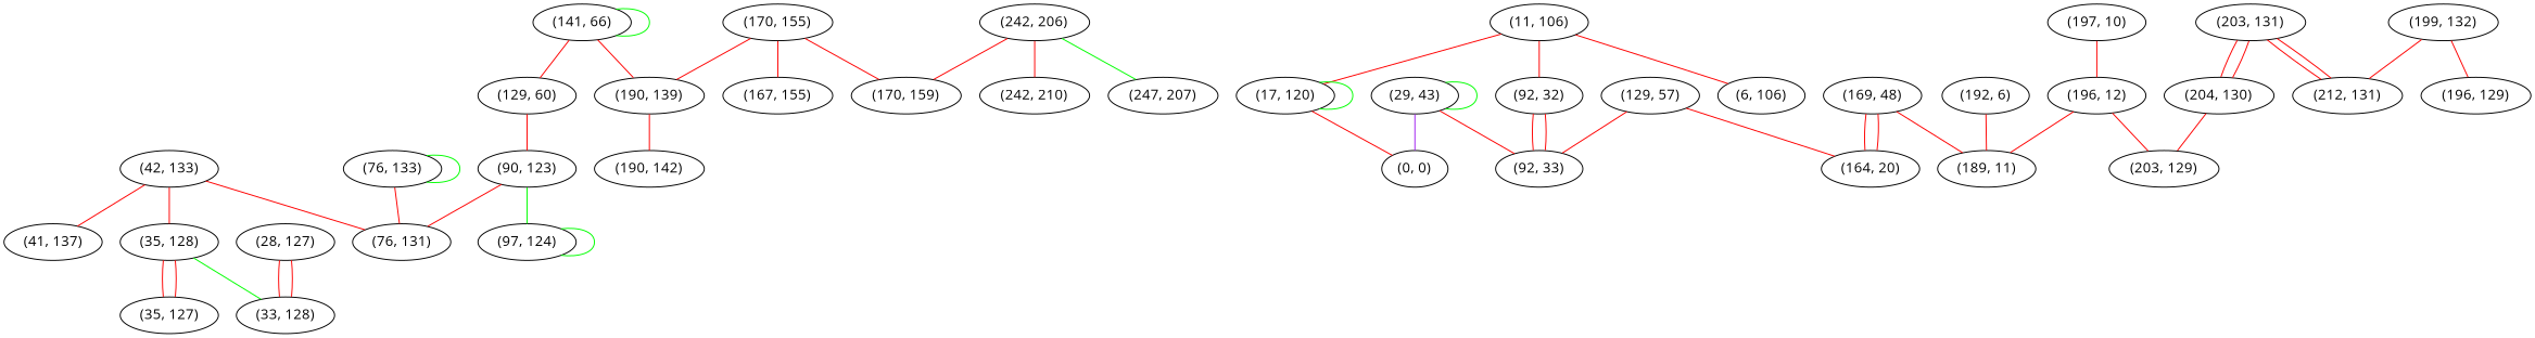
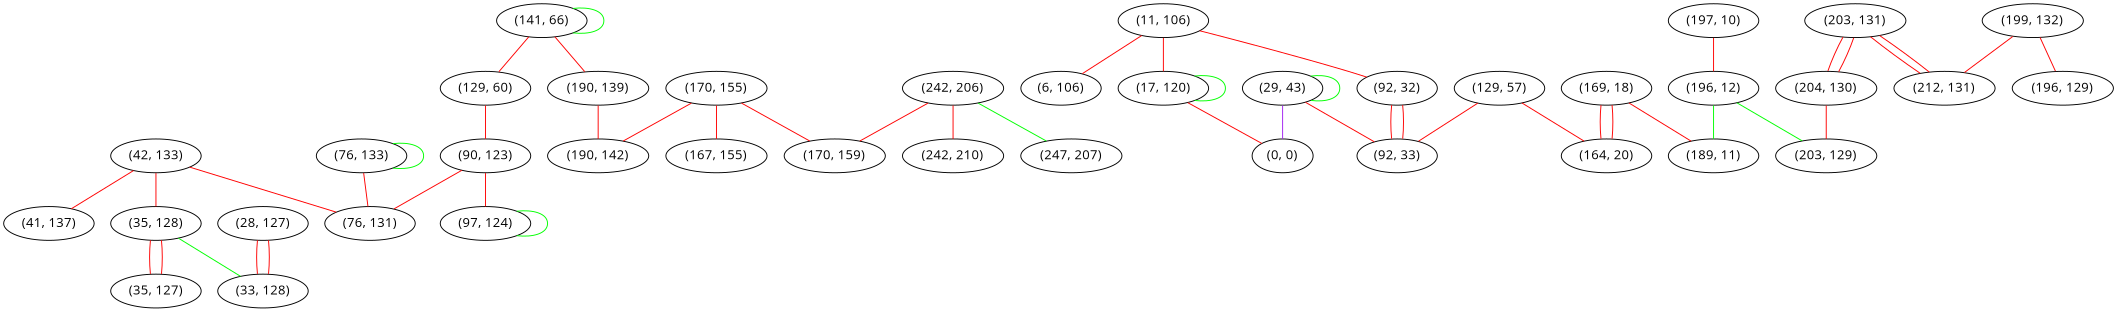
  graph {
    fontname="Open Sans"
    node [fontname="Open Sans"]
    edge [color=red fontname="Open Sans" weight=1]
    "(42, 133)"
    "(41, 137)"
    "(35, 128)"
    "(76, 131)"
    "(35, 127)"
    "(33, 128)"
    "(141, 66)"
    "(190, 139)"
    "(129, 60)"
    "(190, 142)"
    n11 [label="(90, 123)"]
    "(129, 57)"
    "(92, 33)"
    "(164, 20)"
    "(242, 206)"
    "(242, 210)"
    "(247, 207)"
    "(170, 159)"
    n19 [label="(212, 131)"]
    "(199, 132)"
    "(196, 129)"
    "(97, 124)"
    "(92, 32)"
    "(197, 10)"
    "(196, 12)"
    "(189, 11)"
    "(203, 129)"
-   "(192, 6)"
    "(203, 131)"
    "(204, 130)"
    "(11, 106)"
    "(6, 106)"
    "(17, 120)"
    "(29, 43)"
    "(0, 0)"
-   "(169, 18)" [label="(169, 48)"]
+   "(169, 18)"
    "(76, 133)"
    "(28, 127)"
    "(170, 155)"
    "(167, 155)"
    "(42, 133)" -- "(41, 137)"
    "(42, 133)" -- "(35, 128)"
    "(42, 133)" -- "(76, 131)"
    "(35, 128)" -- "(35, 127)"
    "(35, 128)" -- "(35, 127)"
    "(35, 128)" -- "(33, 128)" [color=green]
    "(141, 66)" -- "(141, 66)" [color=green weight=2]
    "(141, 66)" -- "(190, 139)"
    "(141, 66)" -- "(129, 60)"
    "(190, 139)" -- "(190, 142)"
    "(129, 60)" -- n11
    n11 -- "(76, 131)"
-   n11 -- "(97, 124)" [color=green]
+   n11 -- "(97, 124)"
    "(129, 57)" -- "(92, 33)"
    "(129, 57)" -- "(164, 20)"
    "(242, 206)" -- "(242, 210)"
    "(242, 206)" -- "(247, 207)" [color=green]
    "(242, 206)" -- "(170, 159)"
    "(199, 132)" -- n19
    "(199, 132)" -- "(196, 129)"
    "(97, 124)" -- "(97, 124)" [color=green weight=2]
    "(92, 32)" -- "(92, 33)"
    "(92, 32)" -- "(92, 33)"
    "(197, 10)" -- "(196, 12)"
-   "(196, 12)" -- "(189, 11)"
-   "(196, 12)" -- "(203, 129)"
-   "(192, 6)" -- "(189, 11)"
+   "(196, 12)" -- "(189, 11)" [color=green]
+   "(196, 12)" -- "(203, 129)" [color=green]
    "(203, 131)" -- n19
    "(203, 131)" -- n19
    "(203, 131)" -- "(204, 130)"
    "(203, 131)" -- "(204, 130)"
    "(204, 130)" -- "(203, 129)"
    "(11, 106)" -- "(92, 32)"
    "(11, 106)" -- "(6, 106)"
    "(11, 106)" -- "(17, 120)"
    "(17, 120)" -- "(17, 120)" [color=green weight=2]
    "(17, 120)" -- "(0, 0)"
    "(29, 43)" -- "(92, 33)"
    "(29, 43)" -- "(29, 43)" [color=green weight=2]
    "(29, 43)" -- "(0, 0)" [color=purple weight=4]
    "(169, 18)" -- "(164, 20)"
    "(169, 18)" -- "(164, 20)"
    "(169, 18)" -- "(189, 11)"
    "(76, 133)" -- "(76, 131)"
    "(76, 133)" -- "(76, 133)" [color=green weight=2]
    "(28, 127)" -- "(33, 128)"
    "(28, 127)" -- "(33, 128)"
-   "(170, 155)" -- "(190, 139)"
+   "(170, 155)" -- "(190, 142)"
    "(170, 155)" -- "(170, 159)"
    "(170, 155)" -- "(167, 155)"
  }
